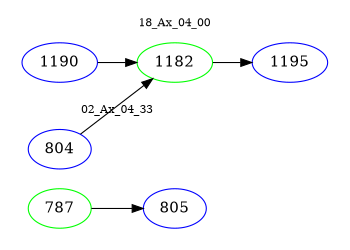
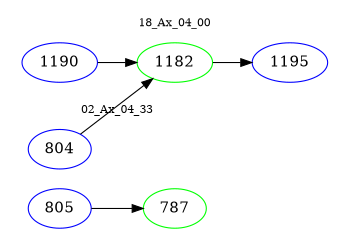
  digraph {
    rankdir=LR
    node [color=blue]
    edge [color=black]
    n1 [label=1190]
    n2 [color=green label=1182]
    n3 [label=1195]
    n4 [label=804]
    n5 [color=green label=787]
    n6 [label=805]
    subgraph cluster_1 {
      color=white
      fontsize=10
      label="18_Ax_04_00"
      n1
      n2
      n3
    }
    subgraph cluster_2 {
      color=white
      fontsize=10
      label="02_Ax_04_33"
      n4
      n5
      n6
    }
    n1 -> n2
    n2 -> n3
    n4 -> n2
-   n5 -> n6
+   n6 -> n5
  }
